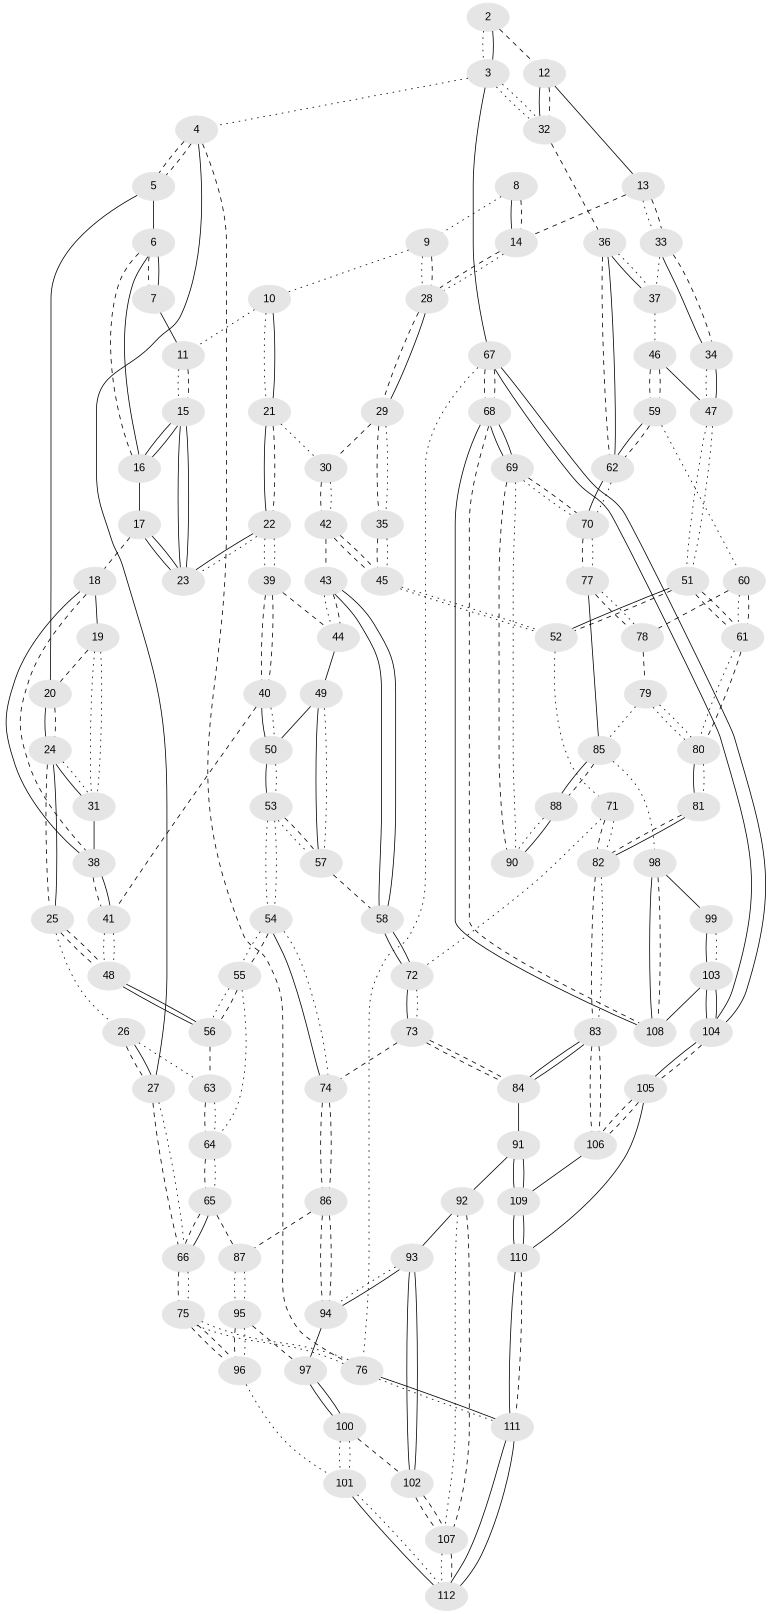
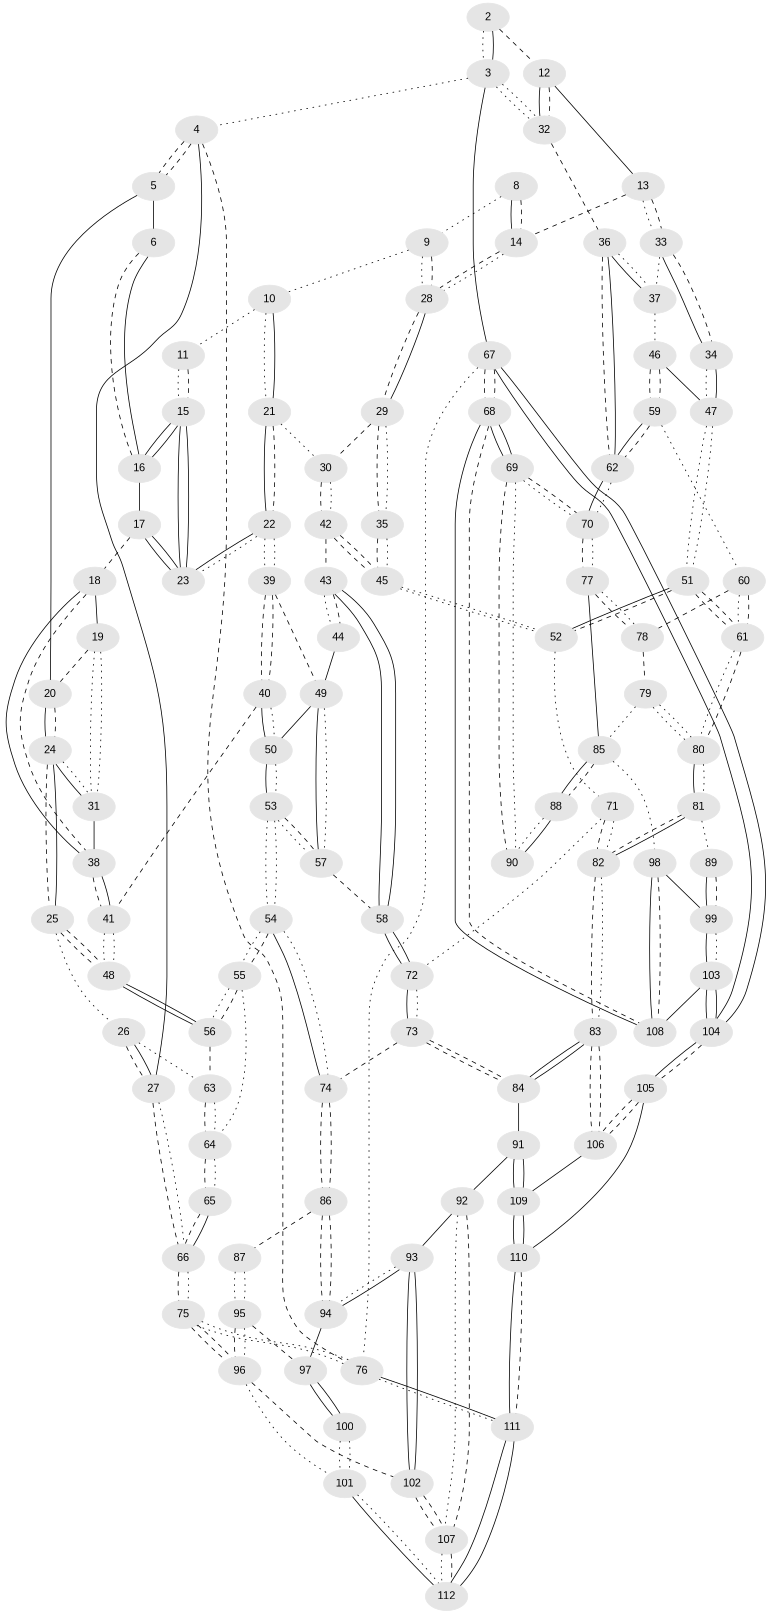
  graph {
    fontname="Liberation Sans"
    node [color=gray90 fontname="Liberation Sans" style=filled]
    edge [fontname="Liberation Sans" style=dashed]
    2
    3
    12
    8
    9
    14
    4
    32
    67
    13
    5
    27
    76
    36
    68
    104
    6
    20
    66
    111
-   7
    16
    24
    11
    17
    15
    10
    28
    21
    29
    22
    30
    23
    33
    34
    37
    18
    19
    38
    31
    41
    25
    39
    42
    40
    44
    26
    48
    63
    56
    64
    75
    35
    45
    43
    62
    47
    46
    51
    52
    70
    59
    50
    49
    53
    58
    72
    57
    71
    60
    61
    54
    80
    82
    55
    74
    86
    65
    73
    78
    79
    81
    77
    87
    95
    96
    69
    108
    105
    90
    85
    83
    84
    91
    94
    101
    112
    88
    98
+   89
    99
    106
    109
    92
    97
    103
    93
    107
    110
    102
    100
    2 -- 3 [style=dotted]
    2 -- 3 [style=solid]
    2 -- 12
    3 -- 4 [style=dotted]
    3 -- 32 [style=dotted]
    3 -- 32 [style=dotted]
    3 -- 67 [style=solid]
    12 -- 32 [style=solid]
    12 -- 32
    12 -- 13 [style=solid]
    8 -- 9 [style=dotted]
    8 -- 14 [style=solid]
    8 -- 14
    9 -- 10 [style=dotted]
    9 -- 28 [style=dotted]
    9 -- 28
    14 -- 28
    14 -- 28 [style=dotted]
    4 -- 5
    4 -- 5
    4 -- 27 [style=solid]
    4 -- 76
    32 -- 36
    67 -- 76 [style=dotted]
    67 -- 68
    67 -- 68
    67 -- 104 [style=solid]
    67 -- 104 [style=solid]
    13 -- 14
    13 -- 33 [style=dotted]
    13 -- 33
    5 -- 6 [style=solid]
    5 -- 20 [style=solid]
    27 -- 66
    27 -- 66 [style=dotted]
    76 -- 111 [style=dotted]
    76 -- 111 [style=solid]
    36 -- 37 [style=solid]
    36 -- 37 [style=dotted]
    36 -- 62
    36 -- 62 [style=solid]
    68 -- 69 [style=solid]
    68 -- 69 [style=solid]
    68 -- 108 [style=solid]
    68 -- 108
    104 -- 105 [style=solid]
    104 -- 105
-   6 -- 7
-   6 -- 7 [style=solid]
    6 -- 16
    6 -- 16 [style=solid]
    20 -- 24 [style=solid]
    20 -- 24
    66 -- 75
    66 -- 75 [style=dotted]
    111 -- 112 [style=solid]
    111 -- 112 [style=solid]
-   7 -- 11 [style=solid]
    16 -- 17 [style=solid]
    24 -- 31 [style=solid]
    24 -- 31 [style=dotted]
    24 -- 25
    24 -- 25 [style=solid]
    11 -- 15 [style=dotted]
    11 -- 15
    17 -- 23 [style=solid]
    17 -- 23 [style=solid]
    17 -- 18
    15 -- 16 [style=solid]
    15 -- 16 [style=solid]
    15 -- 23 [style=solid]
    15 -- 23 [style=solid]
    10 -- 11 [style=dotted]
    10 -- 21 [style=dotted]
    10 -- 21 [style=solid]
    28 -- 29
    28 -- 29 [style=solid]
    21 -- 22 [style=solid]
    21 -- 22
    21 -- 30 [style=dotted]
    29 -- 30
    29 -- 35
    29 -- 35 [style=dotted]
    22 -- 23 [style=solid]
    22 -- 23 [style=dotted]
    22 -- 39 [style=dotted]
    22 -- 39 [style=dotted]
    30 -- 42
    30 -- 42 [style=dotted]
    33 -- 34 [style=solid]
    33 -- 34
    33 -- 37 [style=dotted]
    34 -- 47 [style=dotted]
    34 -- 47 [style=solid]
    37 -- 46 [style=dotted]
    18 -- 19 [style=solid]
    18 -- 38 [style=solid]
    18 -- 38
    19 -- 20
    19 -- 31 [style=dotted]
    19 -- 31 [style=dotted]
    38 -- 41
    38 -- 41 [style=solid]
    31 -- 38 [style=solid]
    41 -- 48 [style=dotted]
    41 -- 48 [style=dotted]
    25 -- 26 [style=dotted]
    25 -- 48
    25 -- 48
    39 -- 40
    39 -- 40
-   39 -- 44
+   39 -- 49
    42 -- 45
    42 -- 45
    42 -- 43
    40 -- 41
    40 -- 50 [style=solid]
    40 -- 50 [style=dotted]
    44 -- 49 [style=solid]
    26 -- 27
    26 -- 27 [style=solid]
    26 -- 63 [style=dotted]
    48 -- 56 [style=solid]
    48 -- 56 [style=solid]
    63 -- 64
    63 -- 64 [style=dotted]
    56 -- 63
    64 -- 65
    64 -- 65 [style=dotted]
    75 -- 76 [style=dotted]
    75 -- 76 [style=dotted]
    75 -- 96
    75 -- 96
    35 -- 45
    35 -- 45 [style=dotted]
    45 -- 52 [style=dotted]
    45 -- 52 [style=dotted]
    43 -- 44 [style=dotted]
    43 -- 44
    43 -- 58 [style=solid]
    43 -- 58 [style=solid]
    62 -- 70 [style=solid]
    62 -- 70 [style=dotted]
    47 -- 51 [style=dotted]
    47 -- 51 [style=dotted]
    46 -- 47 [style=solid]
    46 -- 59
    46 -- 59
    51 -- 52 [style=solid]
    51 -- 52
    51 -- 61
    51 -- 61
    52 -- 71 [style=dotted]
    70 -- 77
    70 -- 77 [style=dotted]
    59 -- 62 [style=solid]
    59 -- 62
    59 -- 60 [style=dotted]
    50 -- 53 [style=solid]
    50 -- 53 [style=dotted]
    49 -- 50 [style=solid]
    49 -- 57 [style=solid]
    49 -- 57 [style=dotted]
    53 -- 57 [style=dotted]
    53 -- 57
    53 -- 54 [style=dotted]
    53 -- 54 [style=dotted]
    58 -- 72 [style=solid]
    58 -- 72 [style=solid]
    72 -- 73 [style=solid]
    72 -- 73 [style=dotted]
    57 -- 58
    71 -- 72 [style=dotted]
    71 -- 82
    71 -- 82 [style=dotted]
    60 -- 61 [style=dotted]
    60 -- 61
    60 -- 78
    61 -- 80 [style=dotted]
    61 -- 80
    54 -- 55 [style=dotted]
    54 -- 55
    54 -- 74 [style=solid]
    54 -- 74 [style=dotted]
    80 -- 81 [style=solid]
    80 -- 81 [style=dotted]
    82 -- 83
    82 -- 83 [style=dotted]
    55 -- 56 [style=dotted]
    55 -- 56
    55 -- 64 [style=dotted]
    74 -- 86
    74 -- 86
    86 -- 87
    86 -- 94
    86 -- 94
    65 -- 66
    65 -- 66 [style=solid]
-   65 -- 87
    73 -- 74
    73 -- 84
    73 -- 84
    78 -- 79
    79 -- 80 [style=dotted]
    79 -- 80 [style=dotted]
    79 -- 85 [style=dotted]
    81 -- 82
    81 -- 82 [style=solid]
+   81 -- 89 [style=dotted]
    77 -- 78
    77 -- 78 [style=dotted]
    77 -- 85 [style=solid]
    87 -- 95 [style=dotted]
    87 -- 95 [style=dotted]
    95 -- 96
    95 -- 96 [style=dotted]
    95 -- 97
    96 -- 101 [style=dotted]
    69 -- 70 [style=dotted]
    69 -- 70
    69 -- 90
    69 -- 90 [style=dotted]
    105 -- 106
    105 -- 106
    105 -- 110 [style=solid]
    85 -- 88 [style=solid]
    85 -- 88
    85 -- 98 [style=dotted]
    83 -- 84 [style=solid]
    83 -- 84 [style=solid]
    83 -- 106
    83 -- 106
    84 -- 91 [style=solid]
    91 -- 109 [style=solid]
    91 -- 109 [style=solid]
    91 -- 92 [style=solid]
    94 -- 97 [style=solid]
    101 -- 112 [style=solid]
    101 -- 112 [style=dotted]
    88 -- 90 [style=dotted]
    88 -- 90 [style=solid]
    98 -- 108 [style=solid]
    98 -- 108
    98 -- 99 [style=solid]
+   89 -- 99 [style=solid]
+   89 -- 99
    99 -- 103 [style=solid]
    99 -- 103 [style=dotted]
    106 -- 109 [style=solid]
    109 -- 110 [style=solid]
    109 -- 110 [style=solid]
    92 -- 93 [style=solid]
    92 -- 107 [style=dotted]
    92 -- 107
    97 -- 100 [style=solid]
    97 -- 100 [style=solid]
    103 -- 104 [style=solid]
    103 -- 104 [style=solid]
    103 -- 108 [style=solid]
    93 -- 94 [style=dotted]
    93 -- 94 [style=solid]
    93 -- 102 [style=solid]
    93 -- 102 [style=solid]
    107 -- 112 [style=dotted]
    107 -- 112
    110 -- 111 [style=solid]
    110 -- 111
    102 -- 107
    102 -- 107
    100 -- 101 [style=dotted]
    100 -- 101 [style=dotted]
-   100 -- 102
+   96 -- 102
  }
